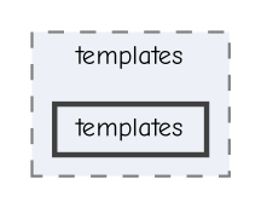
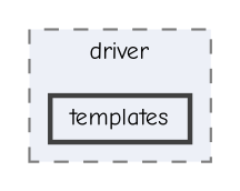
  digraph {
    compound=true
    fontname="Comic Neue"
    n1 [color=grey25 fillcolor="#edf0f7" fontname="Comic Neue" fontsize=10 height=0.2 label=templates shape=box style="filled,bold" width=0.4]
    subgraph cluster_1 {
      bgcolor="#edf0f7"
      fontsize=10
-     label=templates
+     label=driver
      pencolor=grey50
      style="filled,dashed"
      n1
    }
  }
